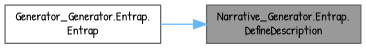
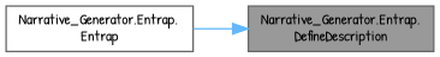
  digraph {
    rankdir=RL
    fontname="Patrick Hand"
    node [fontname="Patrick Hand" fontsize=10 shape=box style=filled]
    n1 [color=gray40 fillcolor=grey60 fontcolor=black height=0.2 label="Narrative_Generator.Entrap.\lDefineDescription" width=0.4]
-   n2 [color=grey40 fillcolor=white height=0.2 label="Generator_Generator.Entrap.\lEntrap" width=0.4]
+   n2 [color=grey40 fillcolor=white height=0.2 label="Narrative_Generator.Entrap.\lEntrap" width=0.4]
    n1 -> n2 [color=steelblue1 dir=back fontname="Patrick Hand" fontsize=10 labelfontname=Helvetica labelfontsize=10 style=solid]
  }
